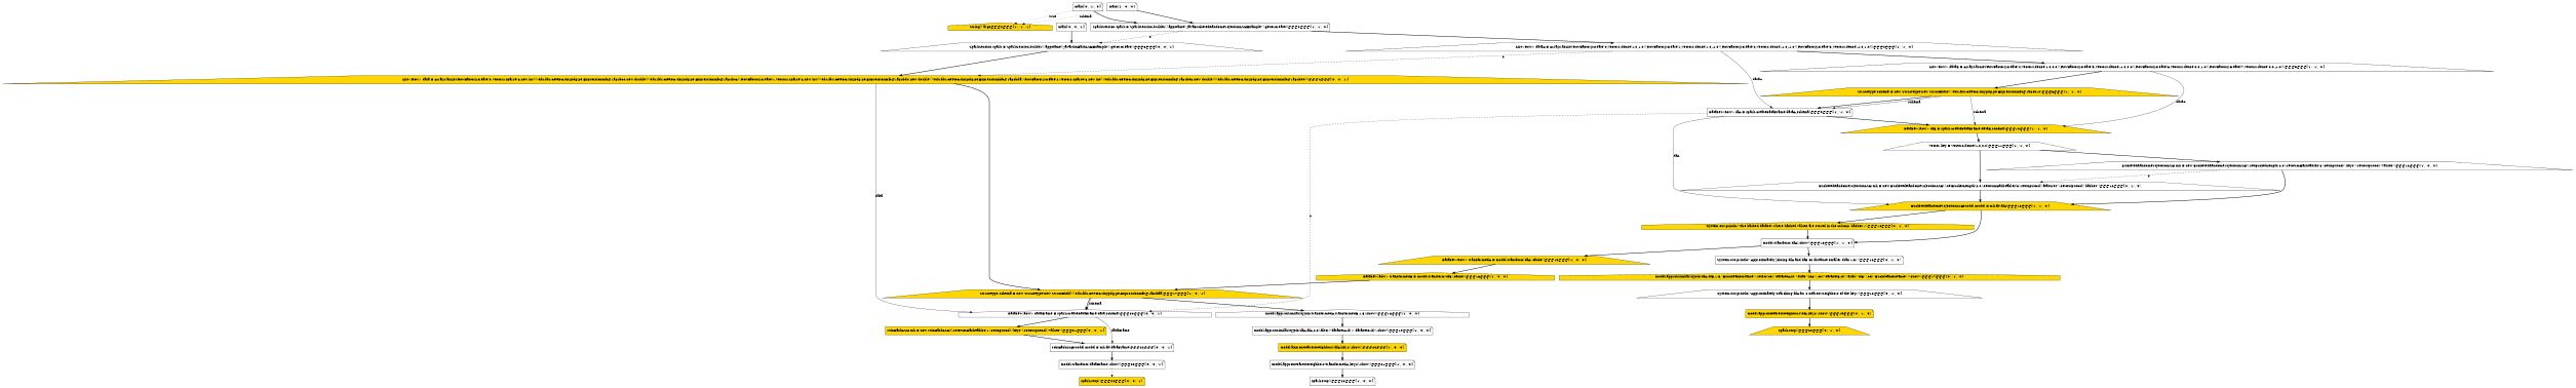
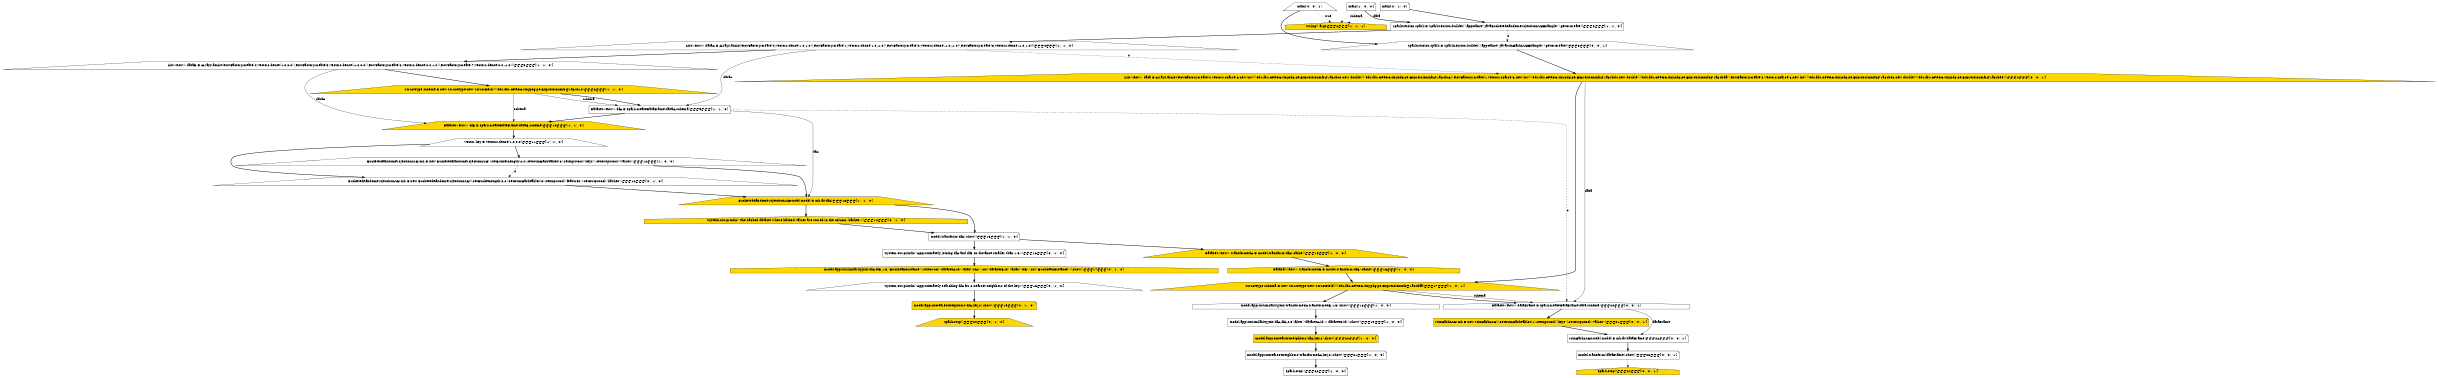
  digraph {
    node [fillcolor=white shape=note style=filled]
    edge [style=bold]
    n1 [label="model.approxSimilarityJoin(transformedA,transformedB,1.5).show()@@@18@@@['1', '0', '0']" shape=house]
    n2 [label="model.approxSimilarityJoin(dfA,dfA,2.5).filter(\"datasetA.id < datasetB.id\").show()@@@19@@@['1', '0', '0']"]
    n3 [fillcolor=gold label="model.approxNearestNeighbors(dfA,key,2).show()@@@20@@@['1', '0', '0']"]
    n4 [fillcolor=gold label="model.approxNearestNeighbors(dfA,key,2).show()@@@19@@@['0', '1', '0']"]
    n5 [fillcolor=gold label="spark.stop()@@@20@@@['0', '1', '0']" shape=trapezium]
    n6 [label="MinHashLSHModel model = mh.fit(dataFrame)@@@22@@@['0', '0', '1']"]
    n7 [label="model.transform(dataFrame).show()@@@23@@@['0', '0', '1']"]
-   n8 [fillcolor=gold label="spark.stop()@@@24@@@['0', '0', '1']"]
+   n8 [fillcolor=gold label="spark.stop()@@@24@@@['0', '0', '1']" shape=house]
    n9 [label="spark.stop()@@@22@@@['1', '0', '0']"]
    n10 [label="List<Row> dataB = Arrays.asList(RowFactory.create(4,Vectors.dense(1.0,0.0)),RowFactory.create(5,Vectors.dense(-1.0,0.0)),RowFactory.create(6,Vectors.dense(0.0,1.0)),RowFactory.create(7,Vectors.dense(0.0,-1.0)))@@@5@@@['1', '1', '0']" shape=trapezium]
    n11 [fillcolor=gold label="StructType schema = new StructType(new StructField((((edu.fdu.CPPDG.tinypdg.pe.ExpressionInfo@1a84b10)@@@6@@@['1', '1', '0']" shape=trapezium]
    n12 [fillcolor=gold label="Dataset<Row> dfB = spark.createDataFrame(dataB,schema)@@@10@@@['1', '1', '0']" shape=trapezium]
    n13 [label="Dataset<Row> dfA = spark.createDataFrame(dataA,schema)@@@9@@@['1', '1', '0']"]
    n14 [label="Vector key = Vectors.dense(1.0,0.0)@@@11@@@['1', '1', '0']" shape=trapezium]
    n15 [label="BucketedRandomProjectionLSH mh = new BucketedRandomProjectionLSH().setBucketLength(2.0).setNumHashTables(3).setInputCol(\"keys\").setOutputCol(\"values\")@@@12@@@['1', '0', '0']" shape=trapezium]
    n16 [label="BucketedRandomProjectionLSH mh = new BucketedRandomProjectionLSH().setBucketLength(2.0).setNumHashTables(3).setInputCol(\"features\").setOutputCol(\"hashes\")@@@12@@@['0', '1', '0']" shape=trapezium]
    n17 [fillcolor=gold label="BucketedRandomProjectionLSHModel model = mh.fit(dfA)@@@13@@@['1', '1', '0']" shape=trapezium]
    n18 [label="System.out.println(\"Approximately joining dfA and dfB on distance smaller than 1.5:\")@@@16@@@['0', '1', '0']"]
    n19 [fillcolor=gold label="model.approxSimilarityJoin(dfA,dfB,1.5,\"EuclideanDistance\").select(col(\"datasetA.id\").alias(\"idA\"),col(\"datasetB.id\").alias(\"idB\"),col(\"EuclideanDistance\")).show()@@@17@@@['0', '1', '0']" shape=house]
    n20 [label="System.out.println(\"Approximately searching dfA for 2 nearest neighbors of the key:\")@@@18@@@['0', '1', '0']" shape=trapezium]
    n21 [fillcolor=gold label="Dataset<Row> transformedA = model.transform(dfA).cache()@@@15@@@['1', '0', '0']" shape=trapezium]
    n22 [fillcolor=gold label="Dataset<Row> transformedB = model.transform(dfB).cache()@@@16@@@['1', '0', '0']" shape=house]
    n23 [fillcolor=gold label="StructType schema = new StructType(new StructField((((edu.fdu.CPPDG.tinypdg.pe.ExpressionInfo@1a84bfa)@@@17@@@['1', '0', '1']" shape=trapezium]
    n24 [fillcolor=gold label="List<Row> data = Arrays.asList(RowFactory.create(0,Vectors.sparse(6,new int((((edu.fdu.CPPDG.tinypdg.pe.ExpressionInfo@1a84bc0,new double((((edu.fdu.CPPDG.tinypdg.pe.ExpressionInfo@1a84bc6)),RowFactory.create(1,Vectors.sparse(6,new int((((edu.fdu.CPPDG.tinypdg.pe.ExpressionInfo@1a84bd4,new double((((edu.fdu.CPPDG.tinypdg.pe.ExpressionInfo@1a84bda)),RowFactory.create(2,Vectors.sparse(6,new int((((edu.fdu.CPPDG.tinypdg.pe.ExpressionInfo@1a84be8,new double((((edu.fdu.CPPDG.tinypdg.pe.ExpressionInfo@1a84bee)))@@@4@@@['0', '0', '1']" shape=trapezium]
    n25 [label="Dataset<Row> dataFrame = spark.createDataFrame(data,schema)@@@20@@@['0', '0', '1']" shape=house]
    n26 [fillcolor=gold label="MinHashLSH mh = new MinHashLSH().setNumHashTables(1).setInputCol(\"keys\").setOutputCol(\"values\")@@@21@@@['0', '0', '1']"]
    n27 [fillcolor=gold label="System.out.println(\"The hashed dataset where hashed values are stored in the column 'hashes':\")@@@14@@@['0', '1', '0']" shape=house]
    n28 [label="model.transform(dfA).show()@@@15@@@['1', '1', '0']"]
    n29 [label="SparkSession spark = SparkSession.builder().appName(\"JavaMinHashLSHExample\").getOrCreate()@@@3@@@['0', '0', '1']" shape=trapezium]
    n30 [label="model.approxNearestNeighbors(transformedA,key,2).show()@@@21@@@['1', '0', '0']"]
    n31 [label="main['0', '1', '0']"]
    n32 [label="SparkSession spark = SparkSession.builder().appName(\"JavaBucketedRandomProjectionLSHExample\").getOrCreate()@@@3@@@['1', '1', '0']"]
    n33 [fillcolor=gold label="String(( args@@@2@@@['1', '1', '1']" shape=house]
    n34 [label="List<Row> dataA = Arrays.asList(RowFactory.create(0,Vectors.dense(1.0,1.0)),RowFactory.create(1,Vectors.dense(1.0,-1.0)),RowFactory.create(2,Vectors.dense(-1.0,-1.0)),RowFactory.create(3,Vectors.dense(-1.0,1.0)))@@@4@@@['1', '1', '0']" shape=trapezium]
-   n35 [label="main['0', '0', '1']"]
+   n35 [label="main['0', '0', '1']" shape=trapezium]
    n36 [label="main['1', '0', '0']"]
    n1 -> n2
    n2 -> n3
    n3 -> n30
    n4 -> n5
    n6 -> n7
    n7 -> n8 [style=dashed]
    n10 -> n11
    n10 -> n12 [label=dataB style=solid]
    n11 -> n12 [label=schema style=solid]
    n11 -> n13
    n11 -> n13 [label=schema style=solid]
    n12 -> n14
    n13 -> n12
    n13 -> n17 [label=dfA style=solid]
    n13 -> n25 [label=0 style=dashed]
    n14 -> n15
    n14 -> n16
    n15 -> n16 [label=0 style=dashed]
    n15 -> n17
    n16 -> n17
    n17 -> n27
    n17 -> n28
    n18 -> n19
    n19 -> n20
    n20 -> n4
    n21 -> n22
    n22 -> n23
    n23 -> n1
    n23 -> n25 [label=schema style=solid]
    n23 -> n25
    n24 -> n23
    n24 -> n25 [label=data style=solid]
    n25 -> n6 [label=dataFrame style=solid]
    n25 -> n26
    n26 -> n6
    n27 -> n28
    n28 -> n18
    n28 -> n21
    n29 -> n24
    n30 -> n9
    n31 -> n32
-   n31 -> n33 [label=true style=dotted]
+   n31 -> n33 [label=data style=dotted]
    n32 -> n29 [label=0 style=dashed]
    n32 -> n34
    n34 -> n10
    n34 -> n13 [label=dataA style=solid]
    n34 -> n24 [label=0 style=dashed]
    n35 -> n29
+   n35 -> n33 [label=true style=dotted]
    n36 -> n32
    n36 -> n33 [label=schema style=dotted]
  }
